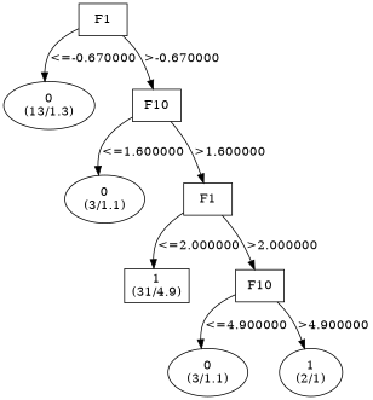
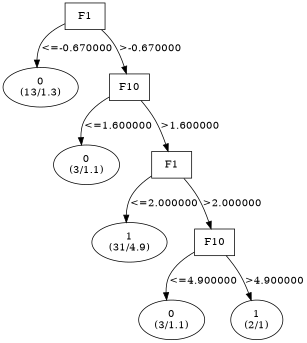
  digraph {
    node [shape=ellipse]
    n1 [label="F1\n" shape=box]
    n2 [label="0\n(13/1.3)"]
    n3 [label="F10\n" shape=box]
    n4 [label="0\n(3/1.1)"]
    n5 [label="F1\n" shape=box]
-   n6 [label="1\n(31/4.9)" shape=box]
+   n6 [label="1\n(31/4.9)"]
    n7 [label="F10\n" shape=box]
    n8 [label="0\n(3/1.1)"]
    n9 [label="1\n(2/1)"]
    n1 -> n2 [label="<=-0.670000"]
    n1 -> n3 [label=">-0.670000"]
    n3 -> n4 [label="<=1.600000"]
    n3 -> n5 [label=">1.600000"]
    n5 -> n6 [label="<=2.000000"]
    n5 -> n7 [label=">2.000000"]
    n7 -> n8 [label="<=4.900000"]
    n7 -> n9 [label=">4.900000"]
  }
